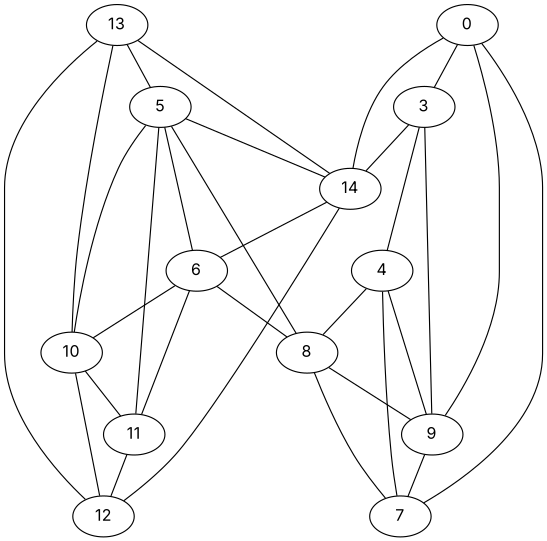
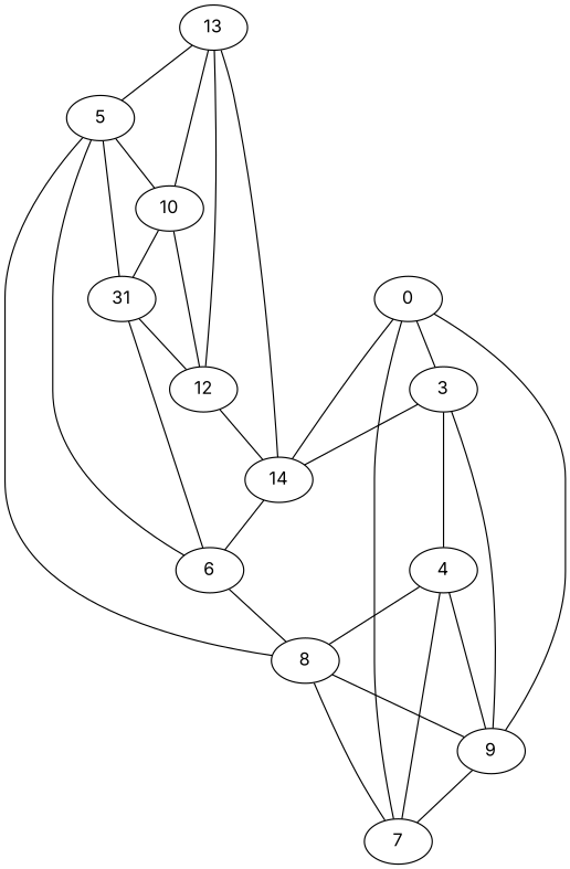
  graph {
    fontname=Inter
    node [aaLength=4 fontname=Inter type=1]
    edge [distance0=0.0 fontname=Inter frequency=1 type0=2]
    13 [sequence=ADKV type=2]
    5 [aaLength=5 sequence=FHRII]
    14 [sequence=IPGF type=2]
    8 [sequence=ILSM]
    6 [aaLength=12 sequence=MCQGGDFTRHNG]
    10 [aaLength=10 sequence=EPLGRVSFEL]
    n7 [aaLength=3 label=0 sequence=EWL type=0]
    3 [aaLength=8 sequence=MNIVEAME type=0]
    7 [sequence=FFIC]
    9 [aaLength=7 sequence=VFGKVKE]
    4 [aaLength=8 sequence=ITIADCGQ]
-   11 [aaLength=8 sequence=TVFFDIAV]
+   11 [aaLength=8 sequence=TVFFDIAV label=31]
    12 [sequence=VDGE type=2]
    13 -- 5 [distance0=23.0 type0=4]
-   5 -- 14 [type0=5]
    5 -- 8 [distance0=44.0 type0=3]
    5 -- 6 [distance0=8.0 type0=1]
    5 -- 10 [distance0=38.0]
    14 -- 13 [distance0=43.58825]
    14 -- 6 [type0=5]
    8 -- 9 [distance0=31.0]
    6 -- 8 [distance0=36.0 distance1=24.0 frequency=2 type1=4]
-   6 -- 10 [distance0=46.0 type0=3]
    10 -- 13 [distance0=1.0 type0=4]
    10 -- 11 [distance0=10.0 type0=1]
    n7 -- 14 [distance0=64.19162]
    n7 -- 3 [distance0=18.61237 type0=1]
    n7 -- 7 [distance0=82.59045 type0=3]
    n7 -- 9 [distance0=5.0 type0=4]
    3 -- 14 [distance0=79.32787]
    3 -- 9 [distance0=79.99177 type0=3]
    3 -- 4 [distance0=12.0 type0=4]
    7 -- 8 [distance0=15.0 type0=1]
    9 -- 7 [distance0=16.0 type0=1]
    4 -- 8 [distance0=59.0 type0=3]
    4 -- 7 [distance0=44.0]
    4 -- 9 [distance0=28.0 type0=1]
    11 -- 5 [distance0=48.0]
    11 -- 6 [distance0=56.0 type0=3]
    11 -- 12 [type0=5]
    12 -- 13 [distance0=37.80195]
    12 -- 14 [distance0=47.83294 type0=3]
    12 -- 10 [type0=5]
  }
